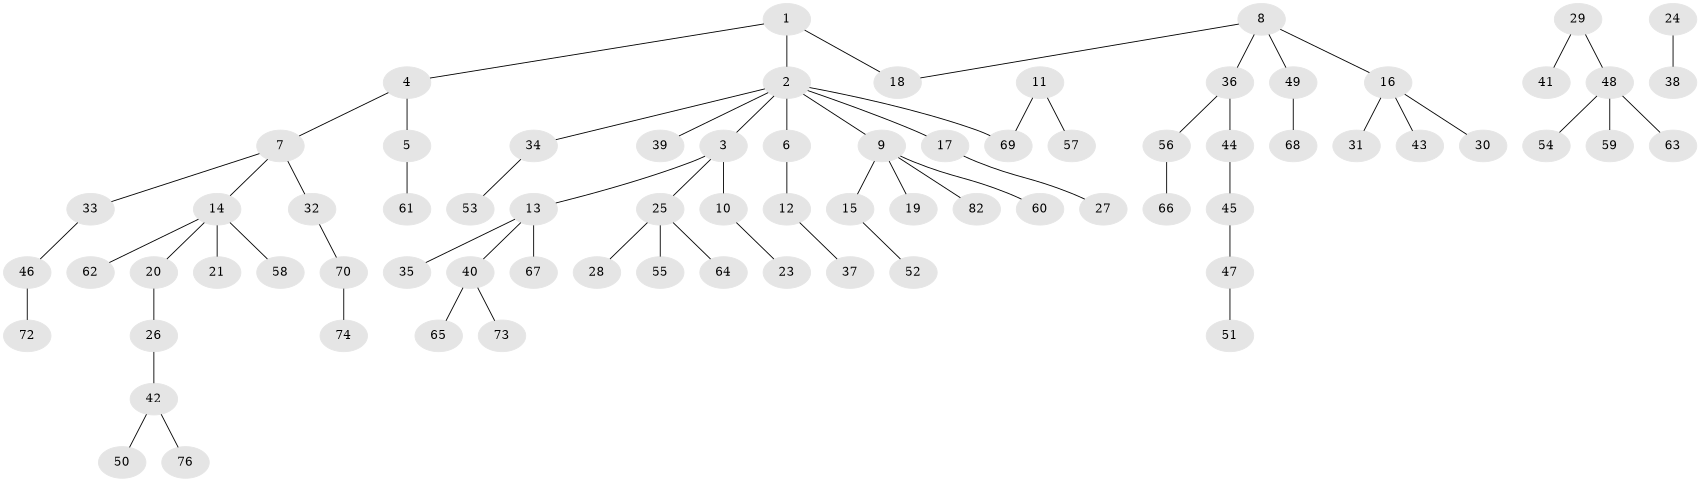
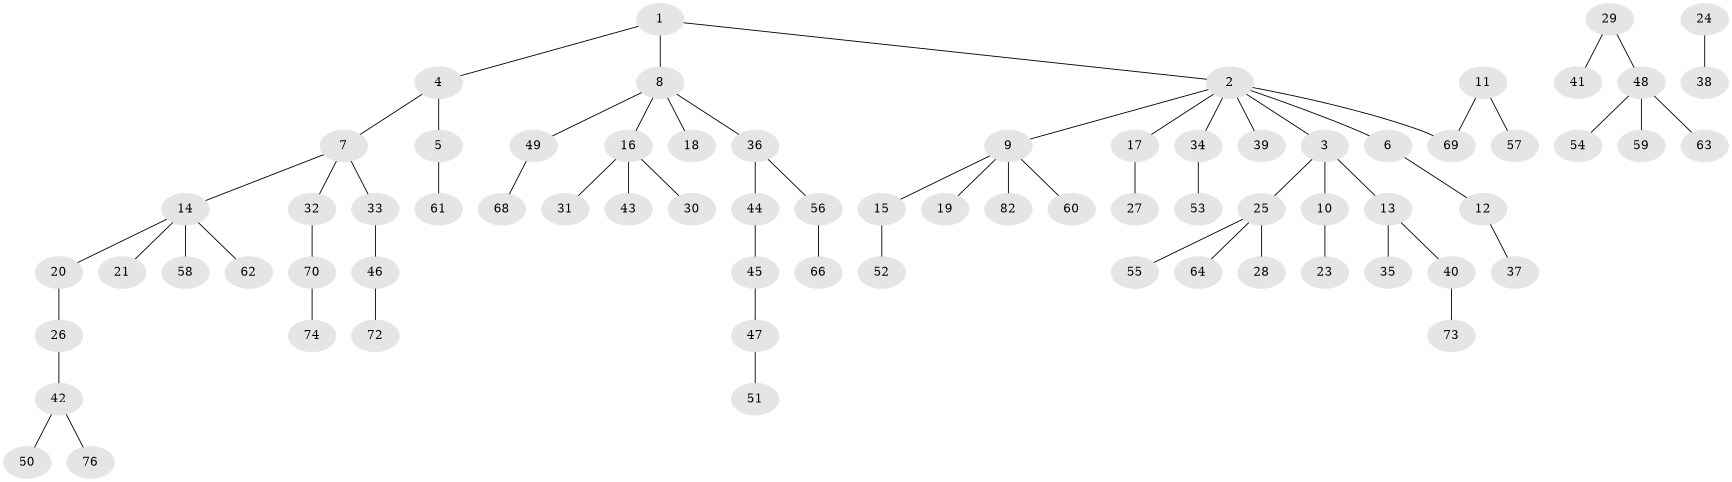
  graph {
    node [color=gray90 style=filled]
    1
    2
    4
    8
    3
    6
    9
    17
    34
    39
    69
    5
    7
    16
    18
    36
    49
    10
    13
    25
    12
    15
    19
    n24 [label=82]
    60
    11
    57
    27
    53
    23
    35
    40
-   67
    28
    55
    64
    61
    14
    32
    33
    37
    20
    21
    58
    62
    29
    41
    48
    70
    46
    30
    31
    43
    44
    56
    68
    52
-   65
    73
    26
    24
    38
    42
    50
    n65 [label=76]
    54
    59
    63
    74
    72
    45
    66
    47
    51
    1 -- 2
    1 -- 4
-   1 -- 18
+   1 -- 8
    2 -- 3
    2 -- 6
    2 -- 9
    2 -- 17
    2 -- 34
    2 -- 39
    2 -- 69
    4 -- 5
    4 -- 7
    8 -- 16
    8 -- 18
    8 -- 36
    8 -- 49
    3 -- 10
    3 -- 13
    3 -- 25
    6 -- 12
    9 -- 15
    9 -- 19
    9 -- n24
    9 -- 60
    17 -- 27
    34 -- 53
    5 -- 61
    7 -- 14
    7 -- 32
    7 -- 33
    16 -- 30
    16 -- 31
    16 -- 43
    36 -- 44
    36 -- 56
    49 -- 68
    10 -- 23
    13 -- 35
    13 -- 40
-   13 -- 67
    25 -- 28
    25 -- 55
    25 -- 64
    12 -- 37
    15 -- 52
    11 -- 69
    11 -- 57
-   40 -- 65
    40 -- 73
    14 -- 20
    14 -- 21
    14 -- 58
    14 -- 62
    32 -- 70
    33 -- 46
    20 -- 26
    29 -- 41
    29 -- 48
    48 -- 54
    48 -- 59
    48 -- 63
    70 -- 74
    46 -- 72
    44 -- 45
    56 -- 66
    26 -- 42
    24 -- 38
    42 -- 50
    42 -- n65
    45 -- 47
    47 -- 51
  }
